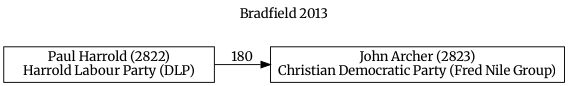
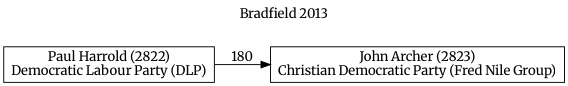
  digraph {
    label="Bradfield 2013"
    labelloc=t
    mclimit=10
    rankdir=LR
    fontname=Merriweather
    node [shape=box fontname=Merriweather]
    n1 [label="John Archer (2823)\nChristian Democratic Party (Fred Nile Group)"]
-   n2 [label="Paul Harrold (2822)\nHarrold Labour Party (DLP)"]
+   n2 [label="Paul Harrold (2822)\nDemocratic Labour Party (DLP)"]
    n2 -> n1 [label=180 fontname=Merriweather]
  }
